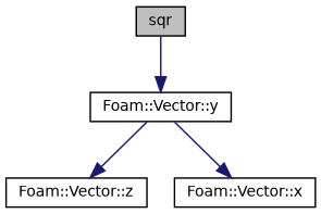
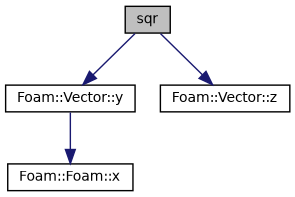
  digraph {
    rankdir=TB
    node [color=black fontname=Helvetica fontsize=10 shape=record]
    edge [color=midnightblue fontname=Helvetica fontsize=10 labelfontname=Helvetica labelfontsize=10 style=solid]
    n1 [fillcolor=grey75 fontcolor=black height=0.2 label=sqr style=filled width=0.4]
    n2 [height=0.2 label="Foam::Vector::y" width=0.4]
    n3 [height=0.2 label="Foam::Vector::z" width=0.4]
-   n4 [height=0.2 label="Foam::Vector::x" width=0.4]
+   n4 [height=0.2 label="Foam::Foam::x" width=0.4]
    n1 -> n2
-   n2 -> n3
+   n1 -> n3
    n2 -> n4
  }
